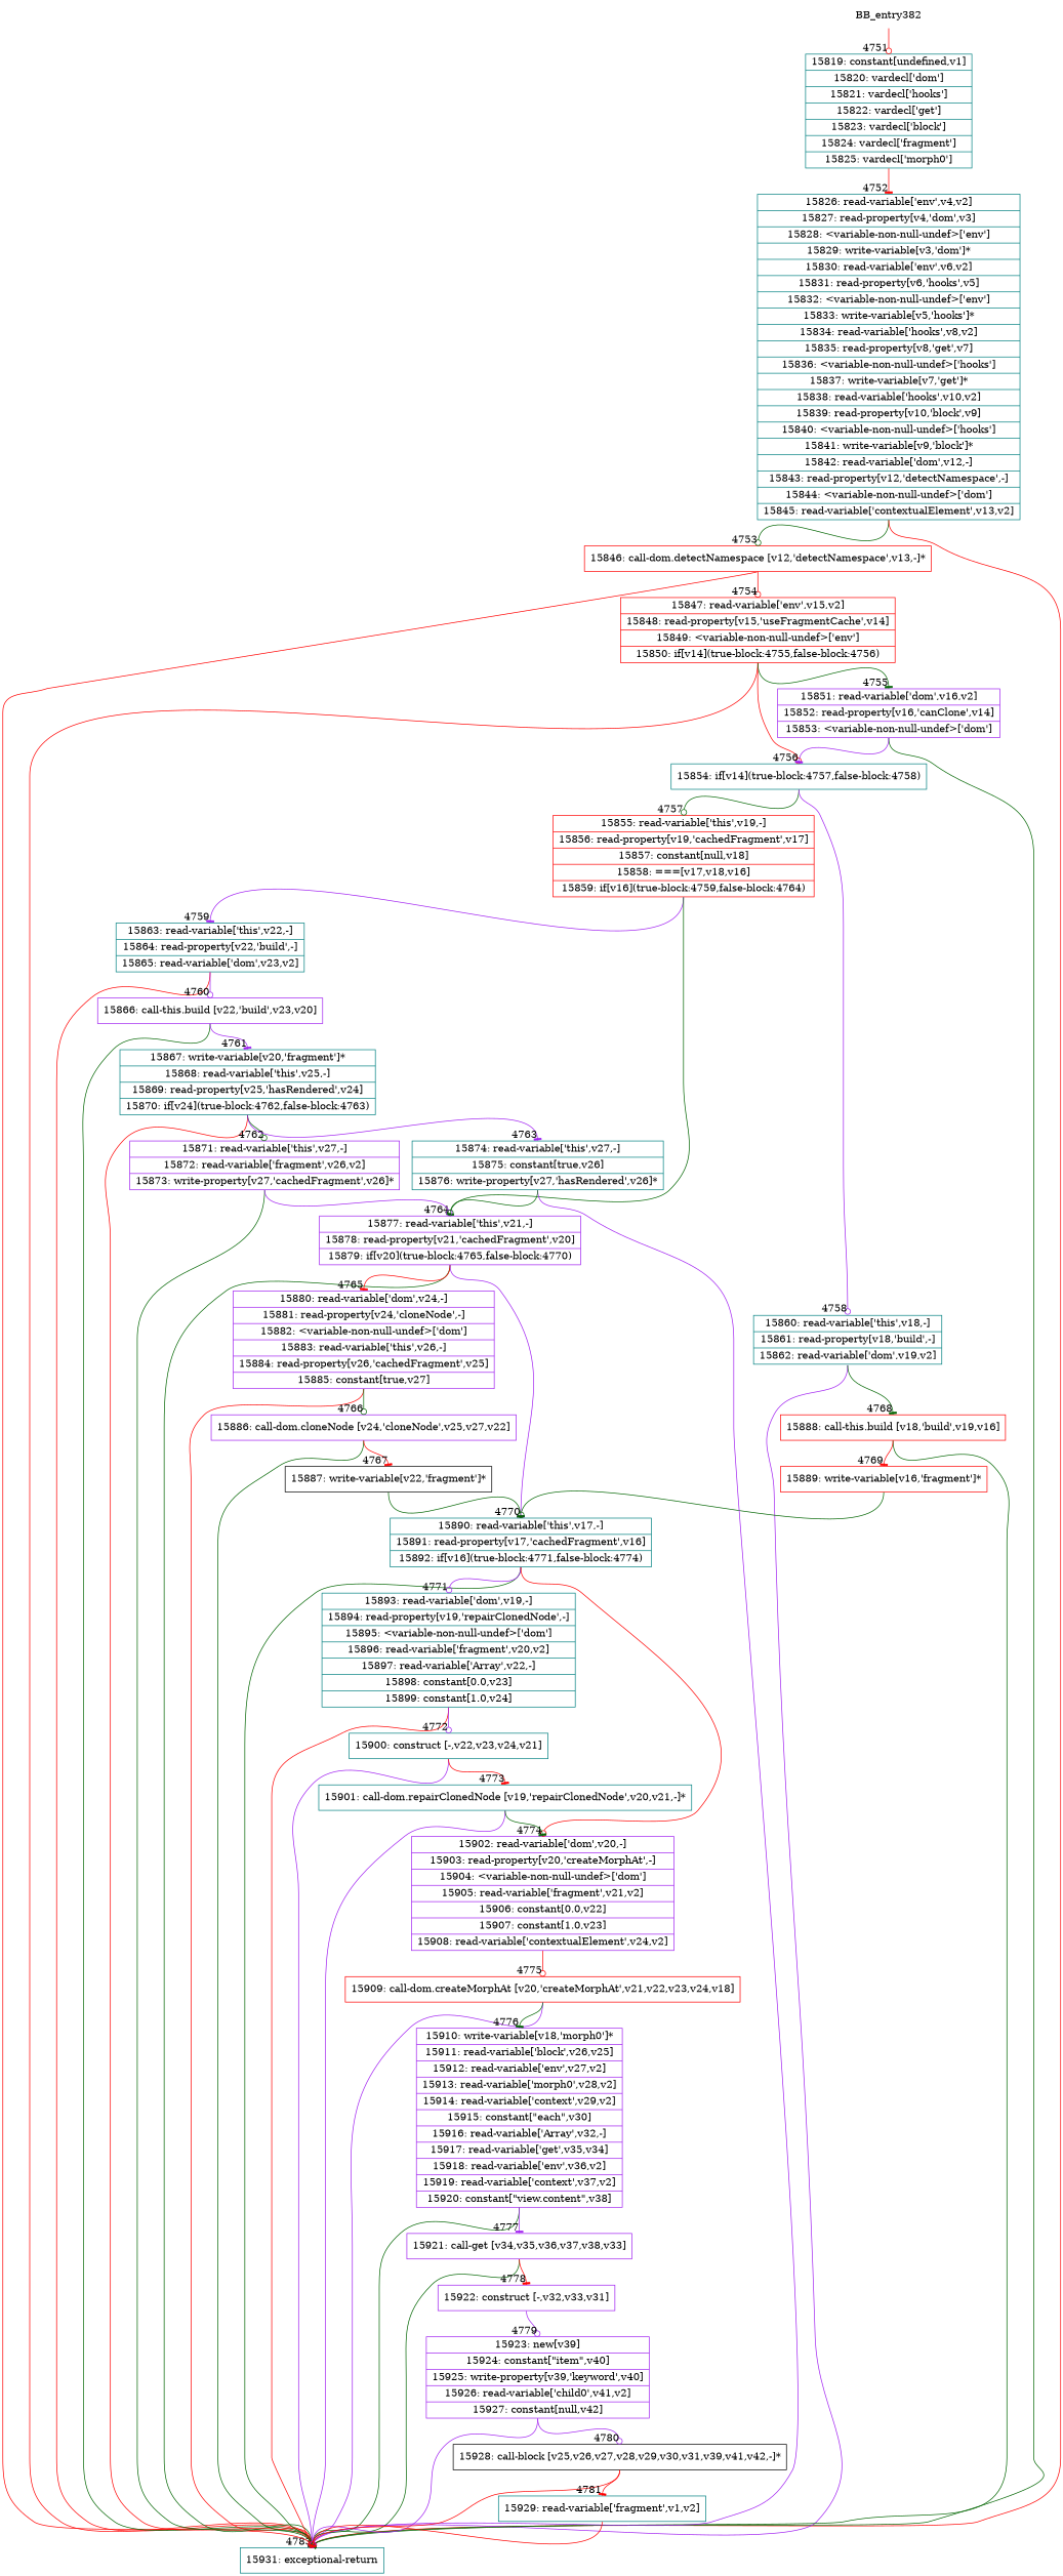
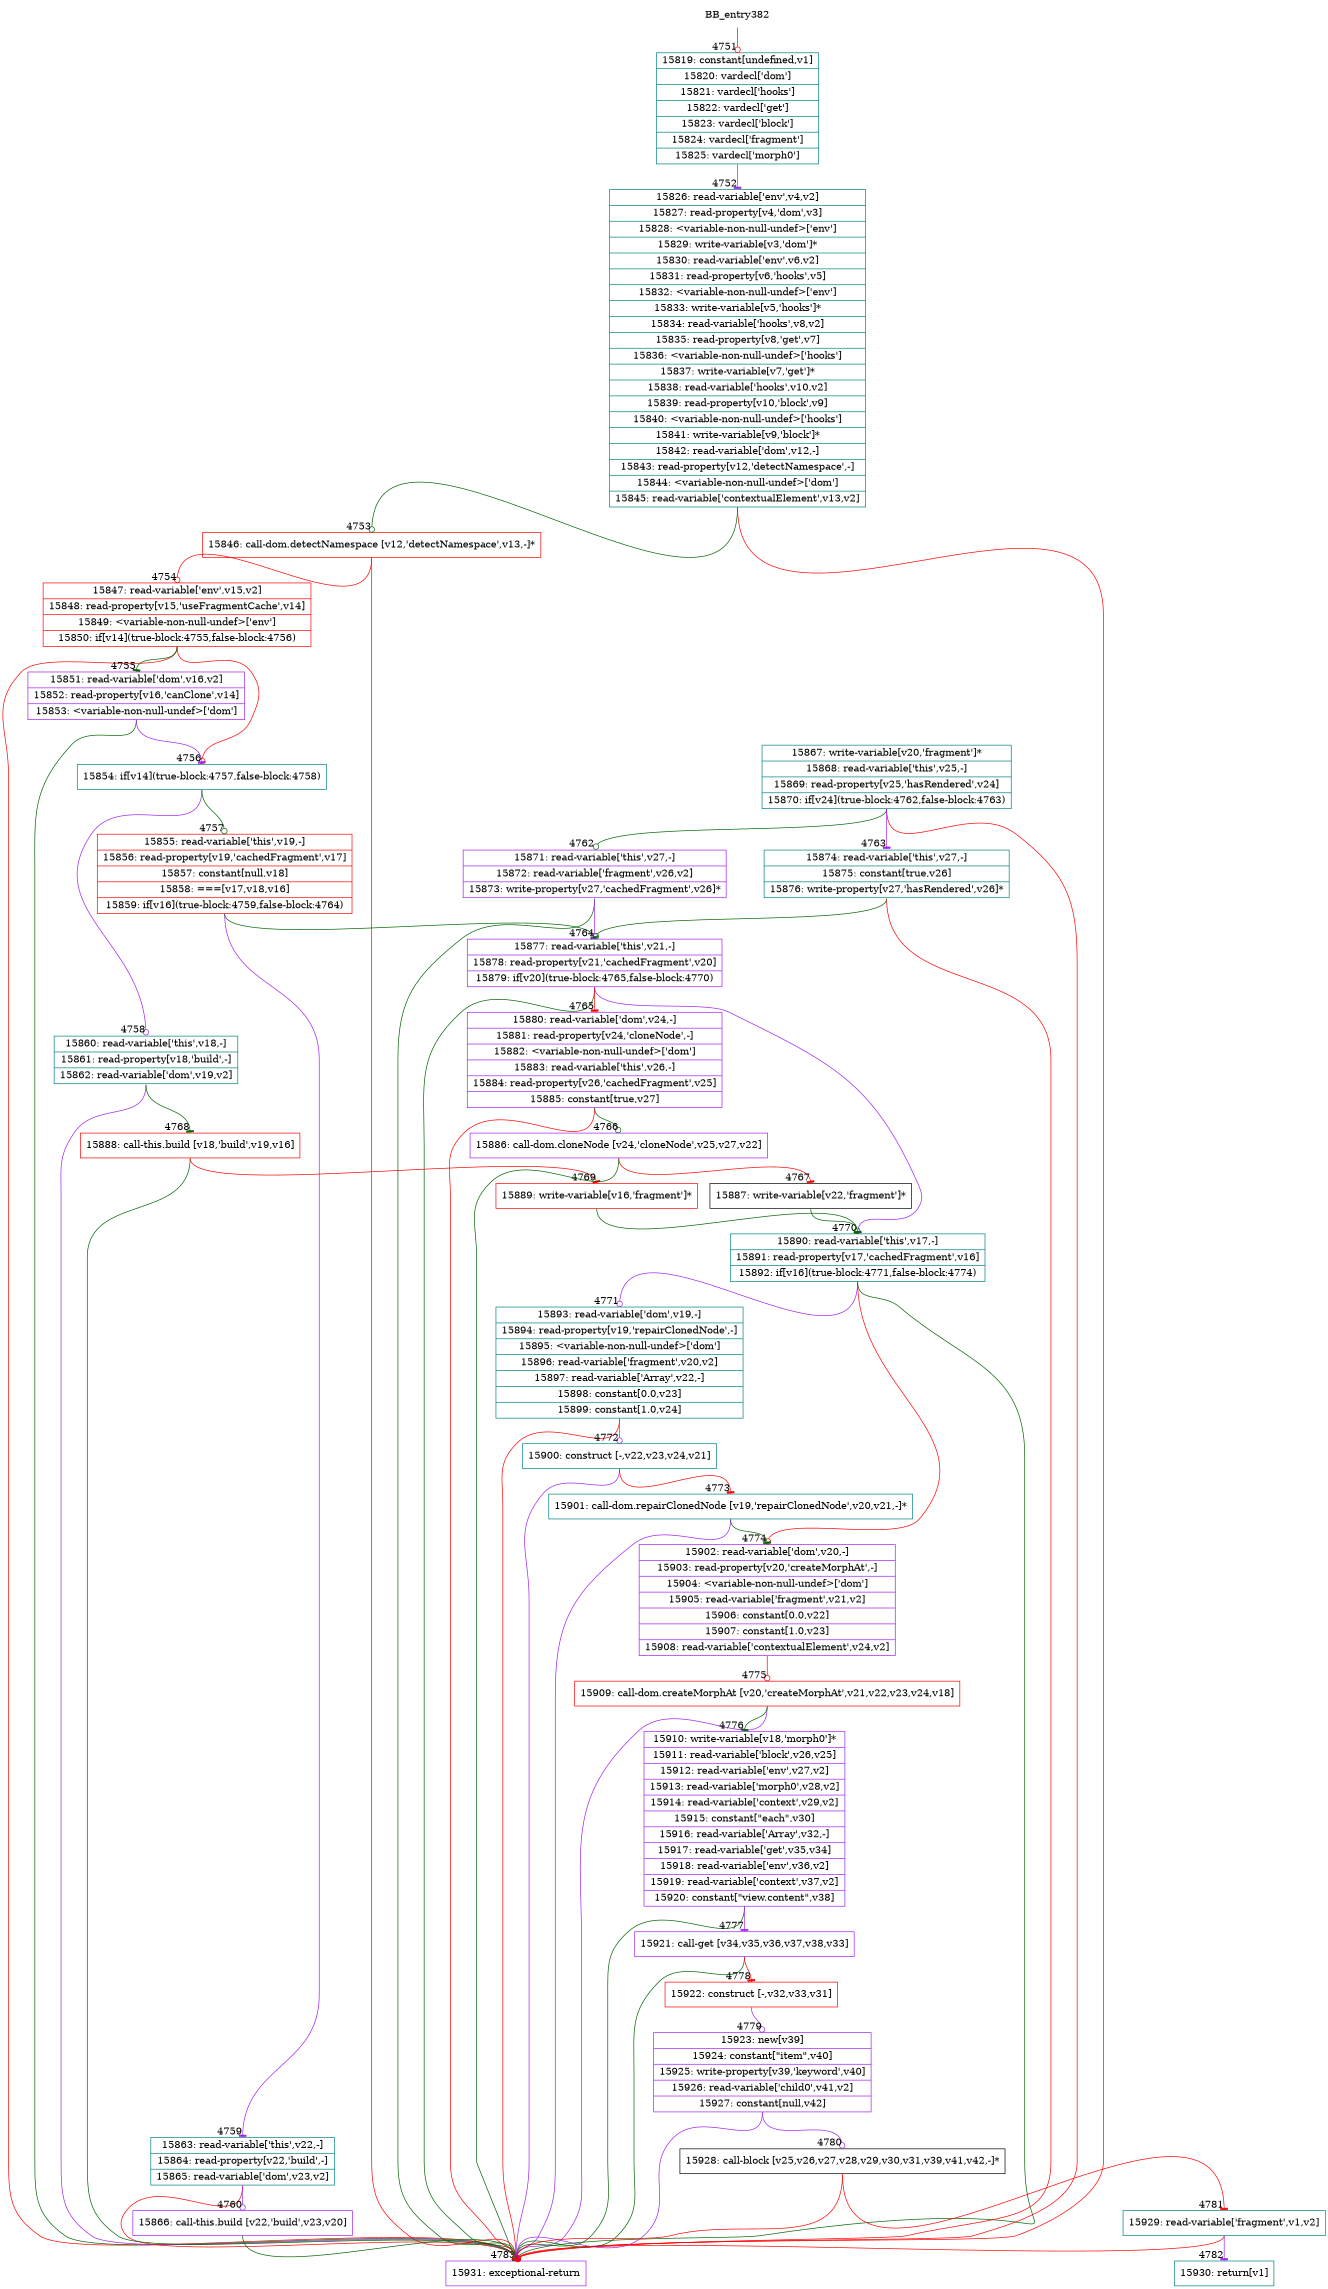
  digraph {
    rankdir=TD
    node [color=teal shape=record]
    edge [arrowhead=odot color=red headport=n tailport=s]
    BB_entry382 [color=black shape=none]
    n2 [label="{15819: constant[undefined,v1]|15820: vardecl['dom']|15821: vardecl['hooks']|15822: vardecl['get']|15823: vardecl['block']|15824: vardecl['fragment']|15825: vardecl['morph0']}"]
    n3 [label="{15826: read-variable['env',v4,v2]|15827: read-property[v4,'dom',v3]|15828: \<variable-non-null-undef\>['env']|15829: write-variable[v3,'dom']*|15830: read-variable['env',v6,v2]|15831: read-property[v6,'hooks',v5]|15832: \<variable-non-null-undef\>['env']|15833: write-variable[v5,'hooks']*|15834: read-variable['hooks',v8,v2]|15835: read-property[v8,'get',v7]|15836: \<variable-non-null-undef\>['hooks']|15837: write-variable[v7,'get']*|15838: read-variable['hooks',v10,v2]|15839: read-property[v10,'block',v9]|15840: \<variable-non-null-undef\>['hooks']|15841: write-variable[v9,'block']*|15842: read-variable['dom',v12,-]|15843: read-property[v12,'detectNamespace',-]|15844: \<variable-non-null-undef\>['dom']|15845: read-variable['contextualElement',v13,v2]}"]
    n4 [color=red label="{15846: call-dom.detectNamespace [v12,'detectNamespace',v13,-]*}"]
-   n5 [label="{15931: exceptional-return}"]
+   n5 [color=purple label="{15931: exceptional-return}"]
    n6 [color=red label="{15847: read-variable['env',v15,v2]|15848: read-property[v15,'useFragmentCache',v14]|15849: \<variable-non-null-undef\>['env']|15850: if[v14](true-block:4755,false-block:4756)}"]
    n7 [label="{15854: if[v14](true-block:4757,false-block:4758)}"]
    n8 [color=purple label="{15851: read-variable['dom',v16,v2]|15852: read-property[v16,'canClone',v14]|15853: \<variable-non-null-undef\>['dom']}"]
    n9 [color=red label="{15855: read-variable['this',v19,-]|15856: read-property[v19,'cachedFragment',v17]|15857: constant[null,v18]|15858: ===[v17,v18,v16]|15859: if[v16](true-block:4759,false-block:4764)}"]
    n10 [label="{15860: read-variable['this',v18,-]|15861: read-property[v18,'build',-]|15862: read-variable['dom',v19,v2]}"]
    n11 [label="{15863: read-variable['this',v22,-]|15864: read-property[v22,'build',-]|15865: read-variable['dom',v23,v2]}"]
    n12 [color=purple label="{15877: read-variable['this',v21,-]|15878: read-property[v21,'cachedFragment',v20]|15879: if[v20](true-block:4765,false-block:4770)}"]
    n13 [color=red label="{15888: call-this.build [v18,'build',v19,v16]}"]
    n14 [color=purple label="{15866: call-this.build [v22,'build',v23,v20]}"]
    n15 [color=purple label="{15880: read-variable['dom',v24,-]|15881: read-property[v24,'cloneNode',-]|15882: \<variable-non-null-undef\>['dom']|15883: read-variable['this',v26,-]|15884: read-property[v26,'cachedFragment',v25]|15885: constant[true,v27]}"]
    n16 [label="{15890: read-variable['this',v17,-]|15891: read-property[v17,'cachedFragment',v16]|15892: if[v16](true-block:4771,false-block:4774)}"]
    n17 [color=red label="{15889: write-variable[v16,'fragment']*}"]
    n18 [label="{15867: write-variable[v20,'fragment']*|15868: read-variable['this',v25,-]|15869: read-property[v25,'hasRendered',v24]|15870: if[v24](true-block:4762,false-block:4763)}"]
    n19 [color=purple label="{15886: call-dom.cloneNode [v24,'cloneNode',v25,v27,v22]}"]
    n20 [label="{15893: read-variable['dom',v19,-]|15894: read-property[v19,'repairClonedNode',-]|15895: \<variable-non-null-undef\>['dom']|15896: read-variable['fragment',v20,v2]|15897: read-variable['Array',v22,-]|15898: constant[0.0,v23]|15899: constant[1.0,v24]}"]
    n21 [color=purple label="{15902: read-variable['dom',v20,-]|15903: read-property[v20,'createMorphAt',-]|15904: \<variable-non-null-undef\>['dom']|15905: read-variable['fragment',v21,v2]|15906: constant[0.0,v22]|15907: constant[1.0,v23]|15908: read-variable['contextualElement',v24,v2]}"]
    n22 [color=purple label="{15871: read-variable['this',v27,-]|15872: read-variable['fragment',v26,v2]|15873: write-property[v27,'cachedFragment',v26]*}"]
    n23 [label="{15874: read-variable['this',v27,-]|15875: constant[true,v26]|15876: write-property[v27,'hasRendered',v26]*}"]
    n24 [color=black label="{15887: write-variable[v22,'fragment']*}"]
    n25 [label="{15900: construct [-,v22,v23,v24,v21]}"]
    n26 [color=red label="{15909: call-dom.createMorphAt [v20,'createMorphAt',v21,v22,v23,v24,v18]}"]
    n27 [label="{15901: call-dom.repairClonedNode [v19,'repairClonedNode',v20,v21,-]*}"]
    n28 [color=purple label="{15910: write-variable[v18,'morph0']*|15911: read-variable['block',v26,v25]|15912: read-variable['env',v27,v2]|15913: read-variable['morph0',v28,v2]|15914: read-variable['context',v29,v2]|15915: constant[\"each\",v30]|15916: read-variable['Array',v32,-]|15917: read-variable['get',v35,v34]|15918: read-variable['env',v36,v2]|15919: read-variable['context',v37,v2]|15920: constant[\"view.content\",v38]}"]
    n29 [color=purple label="{15921: call-get [v34,v35,v36,v37,v38,v33]}"]
-   n30 [color=purple label="{15922: construct [-,v32,v33,v31]}"]
+   n30 [color=red label="{15922: construct [-,v32,v33,v31]}"]
    n31 [color=purple label="{15923: new[v39]|15924: constant[\"item\",v40]|15925: write-property[v39,'keyword',v40]|15926: read-variable['child0',v41,v2]|15927: constant[null,v42]}"]
    n32 [color=black label="{15928: call-block [v25,v26,v27,v28,v29,v30,v31,v39,v41,v42,-]*}"]
    n33 [label="{15929: read-variable['fragment',v1,v2]}"]
+   n34 [label="{15930: return[v1]}"]
    BB_entry382 -> n2 [headlabel="    4751"]
-   n2 -> n3 [arrowhead=tee headlabel="      4752"]
+   n2 -> n3 [arrowhead=tee color=purple headlabel="      4752"]
    n3 -> n4 [color=darkgreen headlabel="      4753"]
    n3 -> n5 [headlabel="      4783"]
    n4 -> n5
    n4 -> n6 [headlabel="      4754"]
    n6 -> n5 [arrowhead=tee]
    n6 -> n7 [headlabel="      4756"]
    n6 -> n8 [arrowhead=tee color=darkgreen headlabel="      4755"]
    n7 -> n9 [color=darkgreen headlabel="      4757"]
    n7 -> n10 [color=purple headlabel="      4758"]
    n8 -> n5 [arrowhead=tee color=darkgreen]
    n8 -> n7 [arrowhead=tee color=purple]
    n9 -> n11 [arrowhead=tee color=purple headlabel="      4759"]
    n9 -> n12 [arrowhead=tee color=darkgreen headlabel="      4764"]
    n10 -> n5 [color=purple]
    n10 -> n13 [arrowhead=tee color=darkgreen headlabel="      4768"]
    n11 -> n5
    n11 -> n14 [color=purple headlabel="      4760"]
    n12 -> n5 [color=darkgreen]
    n12 -> n15 [arrowhead=tee headlabel="      4765"]
    n12 -> n16 [arrowhead=tee color=purple headlabel="      4770"]
    n13 -> n5 [arrowhead=tee color=darkgreen]
    n13 -> n17 [arrowhead=tee headlabel="      4769"]
    n14 -> n5 [arrowhead=tee color=darkgreen]
-   n14 -> n18 [arrowhead=tee color=purple headlabel="      4761"]
    n15 -> n5
    n15 -> n19 [color=darkgreen headlabel="      4766"]
    n16 -> n5 [color=darkgreen]
    n16 -> n20 [color=purple headlabel="      4771"]
    n16 -> n21 [headlabel="      4774"]
    n17 -> n16 [color=darkgreen]
    n18 -> n5
    n18 -> n22 [color=darkgreen headlabel="      4762"]
    n18 -> n23 [arrowhead=tee color=purple headlabel="      4763"]
    n19 -> n5 [color=darkgreen]
    n19 -> n24 [arrowhead=tee headlabel="      4767"]
    n20 -> n5
    n20 -> n25 [color=purple headlabel="      4772"]
    n21 -> n26 [headlabel="      4775"]
    n22 -> n5 [arrowhead=tee color=darkgreen]
    n22 -> n12 [color=purple]
-   n23 -> n5 [color=purple]
+   n23 -> n5
    n23 -> n12 [color=darkgreen]
    n24 -> n16 [arrowhead=tee color=darkgreen]
    n25 -> n5 [arrowhead=tee color=purple]
    n25 -> n27 [arrowhead=tee headlabel="      4773"]
    n26 -> n5 [color=purple]
    n26 -> n28 [arrowhead=tee color=darkgreen headlabel="      4776"]
    n27 -> n5 [arrowhead=tee color=purple]
    n27 -> n21 [arrowhead=tee color=darkgreen]
    n28 -> n5 [arrowhead=tee color=darkgreen]
    n28 -> n29 [arrowhead=tee color=purple headlabel="      4777"]
    n29 -> n5 [arrowhead=tee color=darkgreen]
    n29 -> n30 [arrowhead=tee headlabel="      4778"]
    n30 -> n31 [color=purple headlabel="      4779"]
    n31 -> n5 [color=purple]
    n31 -> n32 [color=purple headlabel="      4780"]
    n32 -> n5 [arrowhead=tee]
    n32 -> n33 [arrowhead=tee headlabel="      4781"]
    n33 -> n5
+   n33 -> n34 [arrowhead=tee color=purple headlabel="      4782"]
  }
